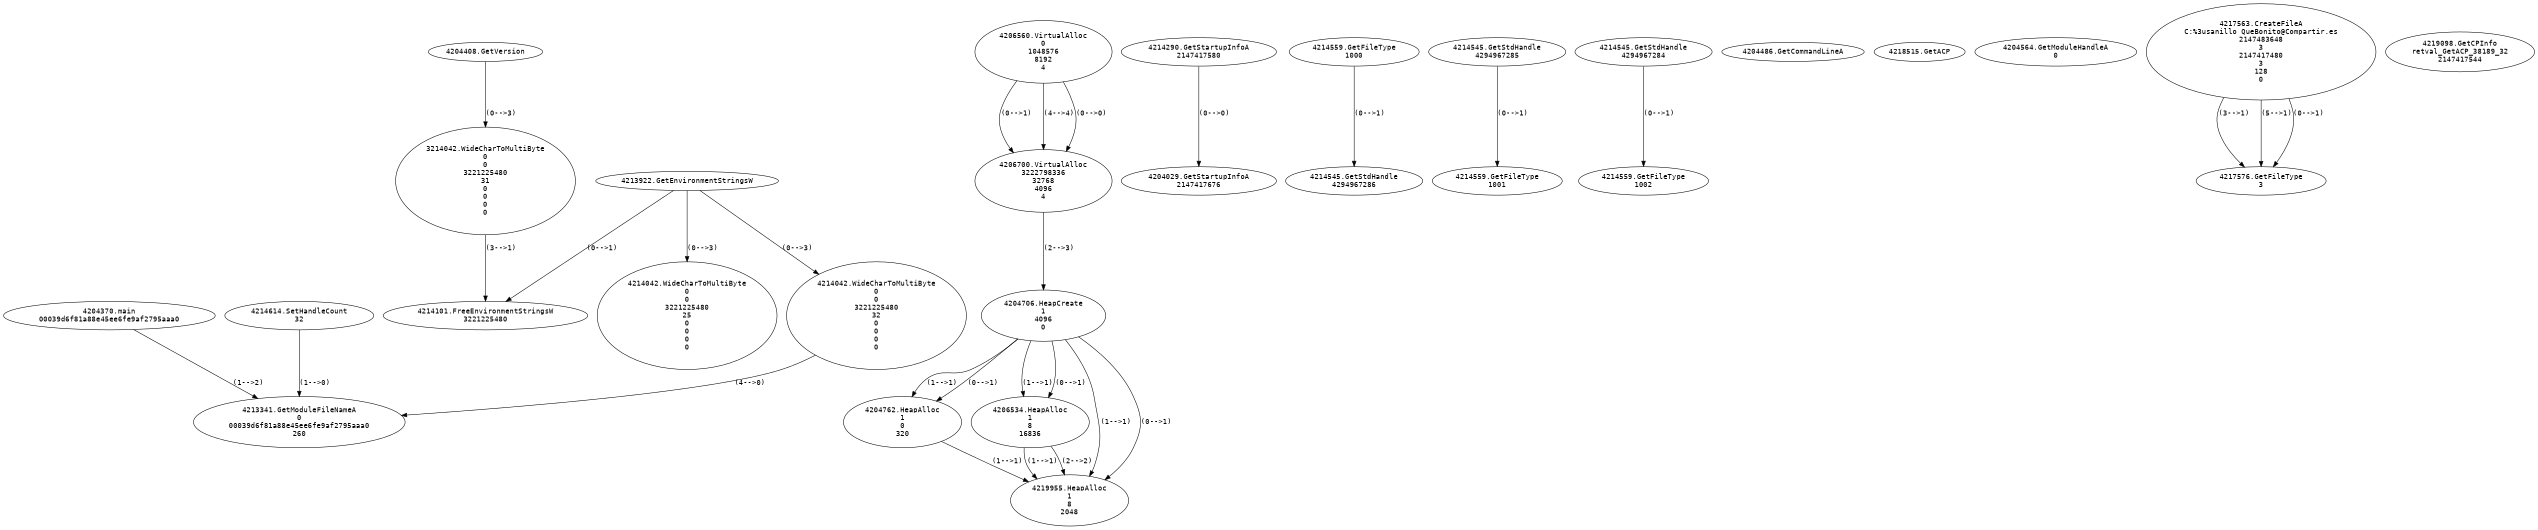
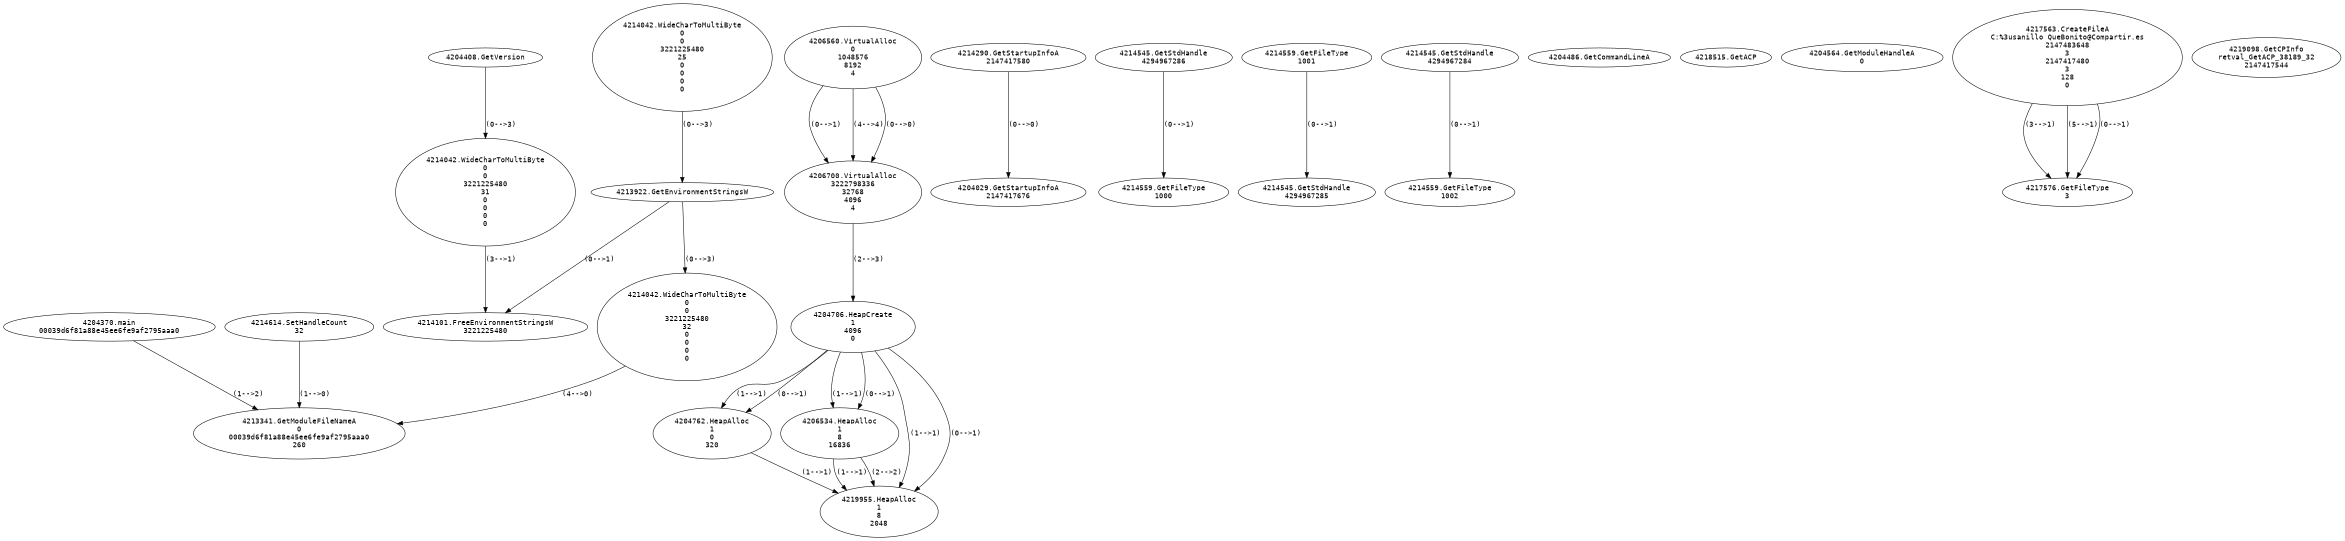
  digraph {
    fontname="DejaVu Sans Mono"
    node [fontname="DejaVu Sans Mono"]
    edge [fontname="DejaVu Sans Mono"]
    n1 [label="4204370.main\n00039d6f81a88e45ee6fe9af2795aaa0"]
    n2 [label="4213341.GetModuleFileNameA\n0\n00039d6f81a88e45ee6fe9af2795aaa0\n260"]
    n3 [label="4204408.GetVersion\n"]
-   n4 [label="3214042.WideCharToMultiByte\n0\n0\n3221225480\n31\n0\n0\n0\n0"]
+   n4 [label="4214042.WideCharToMultiByte\n0\n0\n3221225480\n31\n0\n0\n0\n0"]
    n5 [label="4204706.HeapCreate\n1\n4096\n0"]
    n6 [label="4204762.HeapAlloc\n1\n0\n320"]
    n7 [label="4206534.HeapAlloc\n1\n8\n16836"]
    n8 [label="4219955.HeapAlloc\n1\n8\n2048"]
    n9 [label="4206700.VirtualAlloc\n3222798336\n32768\n4096\n4"]
    n10 [label="4206560.VirtualAlloc\n0\n1048576\n8192\n4"]
    n11 [label="4214290.GetStartupInfoA\n2147417580"]
    n12 [label="4204029.GetStartupInfoA\n2147417676"]
    n13 [label="4214545.GetStdHandle\n4294967286"]
    n14 [label="4214559.GetFileType\n1000"]
    n15 [label="4214545.GetStdHandle\n4294967285"]
    n16 [label="4214559.GetFileType\n1001"]
    n17 [label="4214545.GetStdHandle\n4294967284"]
    n18 [label="4214559.GetFileType\n1002"]
    n19 [label="4214614.SetHandleCount\n32"]
    n20 [label="4214042.WideCharToMultiByte\n0\n0\n3221225480\n32\n0\n0\n0\n0"]
    n21 [label="4204486.GetCommandLineA\n"]
    n22 [label="4213922.GetEnvironmentStringsW\n"]
    n23 [label="4214101.FreeEnvironmentStringsW\n3221225480"]
    n24 [label="4214042.WideCharToMultiByte\n0\n0\n3221225480\n25\n0\n0\n0\n0"]
    n25 [label="4218515.GetACP\n"]
    n26 [label="4204564.GetModuleHandleA\n0"]
    n27 [label="4217563.CreateFileA\nC:\Gusanillo QueBonito@Compartir.es\n2147483648\n3\n2147417480\n3\n128\n0"]
    n28 [label="4217576.GetFileType\n3"]
    n29 [label="4219098.GetCPInfo\nretval_GetACP_38189_32\n2147417544"]
    n1 -> n2 [label="(1-->2)"]
    n3 -> n4 [label="(0-->3)"]
    n4 -> n23 [label="(3-->1)"]
    n5 -> n6 [label="(1-->1)"]
    n5 -> n6 [label="(0-->1)"]
    n5 -> n7 [label="(1-->1)"]
    n5 -> n7 [label="(0-->1)"]
    n5 -> n8 [label="(1-->1)"]
    n5 -> n8 [label="(0-->1)"]
    n6 -> n8 [label="(1-->1)"]
    n7 -> n8 [label="(1-->1)"]
    n7 -> n8 [label="(2-->2)"]
    n9 -> n5 [label="(2-->3)"]
    n10 -> n9 [label="(0-->1)"]
    n10 -> n9 [label="(4-->4)"]
    n10 -> n9 [label="(0-->0)"]
    n11 -> n12 [label="(0-->0)"]
-   n14 -> n13 [label="(0-->1)"]
-   n15 -> n16 [label="(0-->1)"]
+   n13 -> n14 [label="(0-->1)"]
+   n16 -> n15 [label="(0-->1)"]
    n17 -> n18 [label="(0-->1)"]
    n19 -> n2 [label="(1-->0)"]
    n20 -> n2 [label="(4-->0)"]
    n22 -> n20 [label="(0-->3)"]
    n22 -> n23 [label="(0-->1)"]
-   n22 -> n24 [label="(0-->3)"]
+   n24 -> n22 [label="(0-->3)"]
    n27 -> n28 [label="(3-->1)"]
    n27 -> n28 [label="(5-->1)"]
    n27 -> n28 [label="(0-->1)"]
  }
